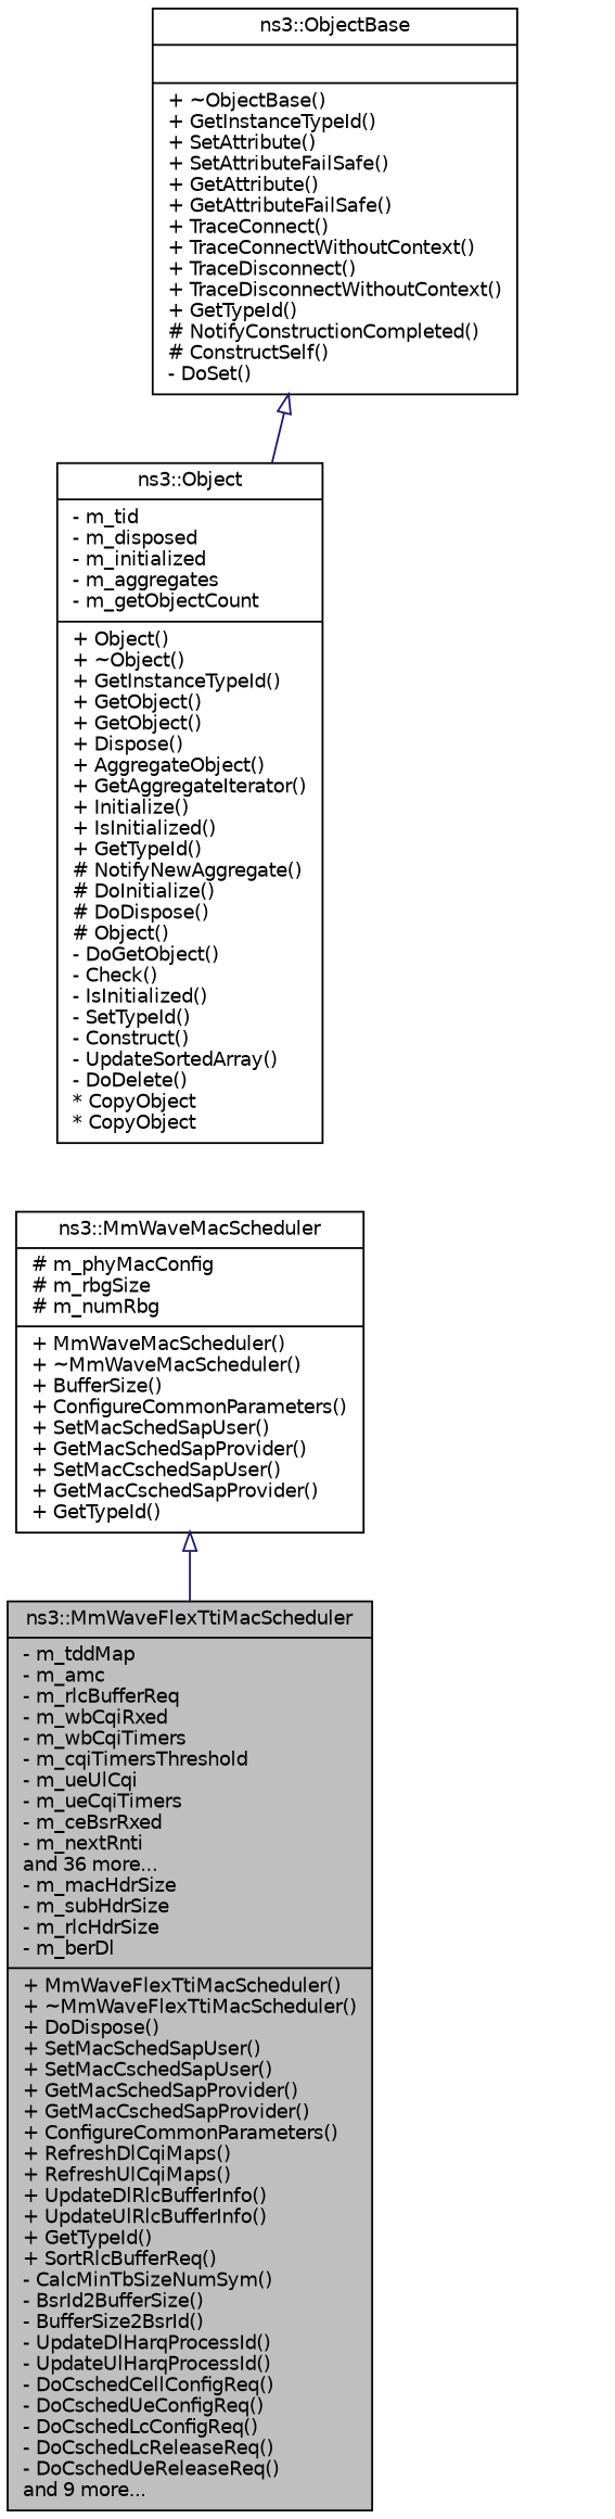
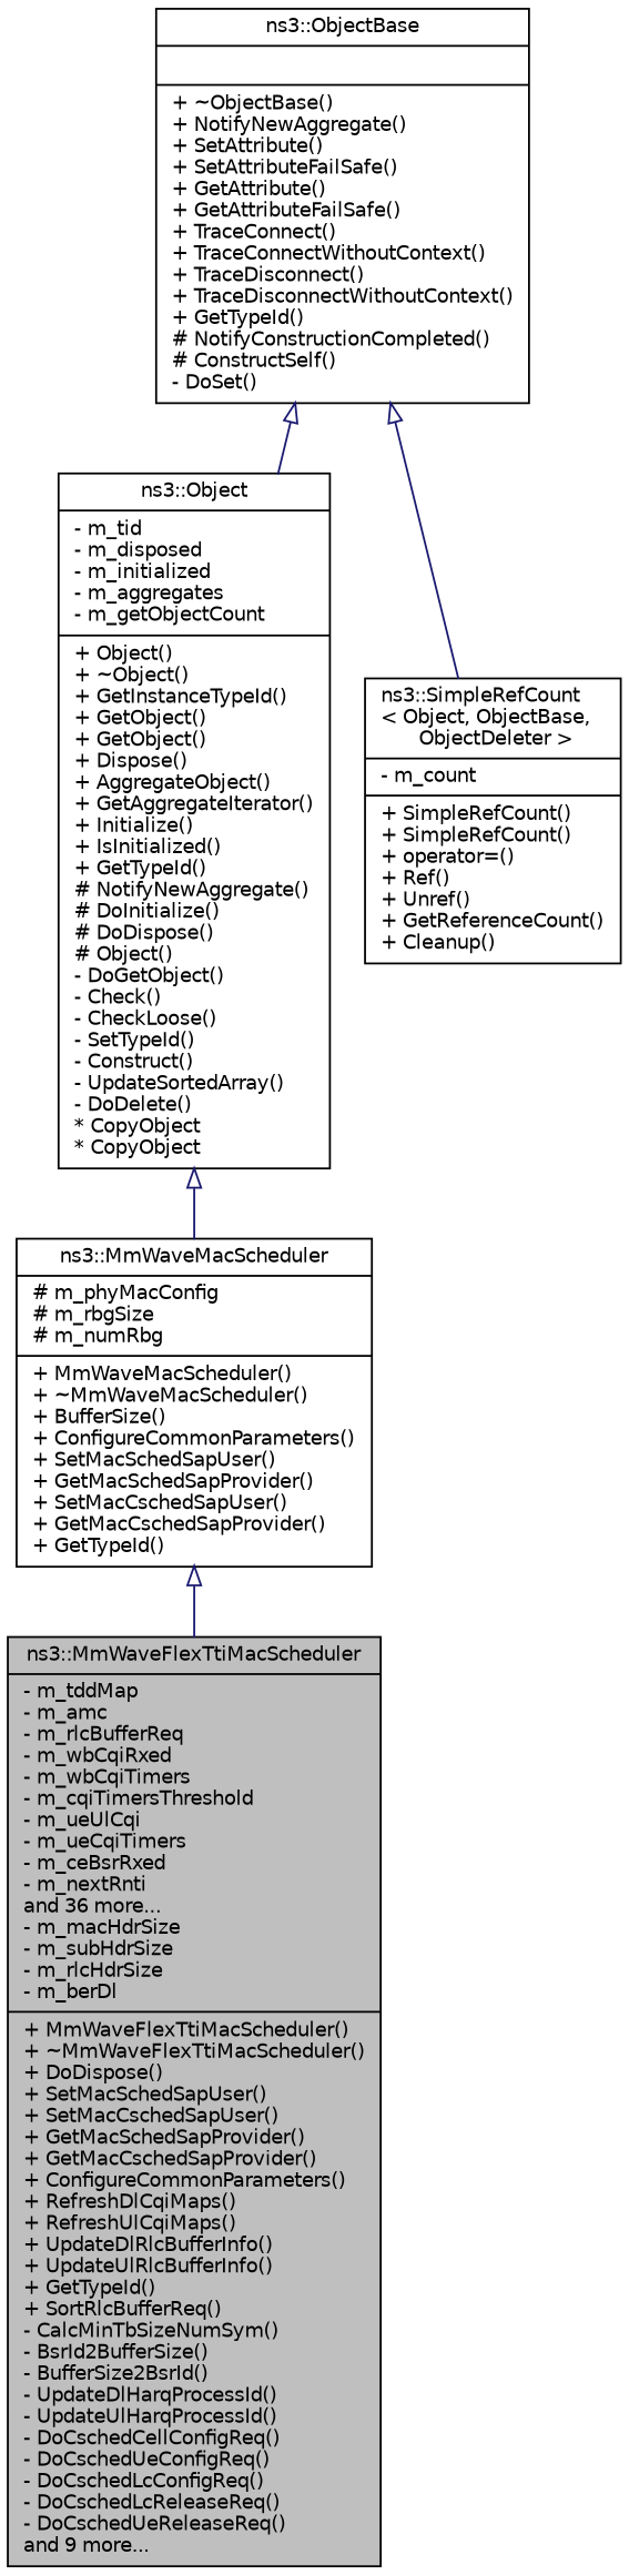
  digraph {
    node [color=black fillcolor=white fontname=Helvetica fontsize=10 shape=record style=filled]
    edge [arrowtail=onormal color=midnightblue dir=back fontname=Helvetica fontsize=10 labelfontname=Helvetica labelfontsize=10 style=solid]
    n1 [fillcolor=grey75 fontcolor=black height=0.2 label="{ns3::MmWaveFlexTtiMacScheduler\n|- m_tddMap\l- m_amc\l- m_rlcBufferReq\l- m_wbCqiRxed\l- m_wbCqiTimers\l- m_cqiTimersThreshold\l- m_ueUlCqi\l- m_ueCqiTimers\l- m_ceBsrRxed\l- m_nextRnti\land 36 more...\l- m_macHdrSize\l- m_subHdrSize\l- m_rlcHdrSize\l- m_berDl\l|+ MmWaveFlexTtiMacScheduler()\l+ ~MmWaveFlexTtiMacScheduler()\l+ DoDispose()\l+ SetMacSchedSapUser()\l+ SetMacCschedSapUser()\l+ GetMacSchedSapProvider()\l+ GetMacCschedSapProvider()\l+ ConfigureCommonParameters()\l+ RefreshDlCqiMaps()\l+ RefreshUlCqiMaps()\l+ UpdateDlRlcBufferInfo()\l+ UpdateUlRlcBufferInfo()\l+ GetTypeId()\l+ SortRlcBufferReq()\l- CalcMinTbSizeNumSym()\l- BsrId2BufferSize()\l- BufferSize2BsrId()\l- UpdateDlHarqProcessId()\l- UpdateUlHarqProcessId()\l- DoCschedCellConfigReq()\l- DoCschedUeConfigReq()\l- DoCschedLcConfigReq()\l- DoCschedLcReleaseReq()\l- DoCschedUeReleaseReq()\land 9 more...\l}" width=0.4]
    n2 [height=0.2 label="{ns3::MmWaveMacScheduler\n|# m_phyMacConfig\l# m_rbgSize\l# m_numRbg\l|+ MmWaveMacScheduler()\l+ ~MmWaveMacScheduler()\l+ BufferSize()\l+ ConfigureCommonParameters()\l+ SetMacSchedSapUser()\l+ GetMacSchedSapProvider()\l+ SetMacCschedSapUser()\l+ GetMacCschedSapProvider()\l+ GetTypeId()\l}" width=0.4]
-   n3 [height=0.2 label="{ns3::Object\n|- m_tid\l- m_disposed\l- m_initialized\l- m_aggregates\l- m_getObjectCount\l|+ Object()\l+ ~Object()\l+ GetInstanceTypeId()\l+ GetObject()\l+ GetObject()\l+ Dispose()\l+ AggregateObject()\l+ GetAggregateIterator()\l+ Initialize()\l+ IsInitialized()\l+ GetTypeId()\l# NotifyNewAggregate()\l# DoInitialize()\l# DoDispose()\l# Object()\l- DoGetObject()\l- Check()\l- IsInitialized()\l- SetTypeId()\l- Construct()\l- UpdateSortedArray()\l- DoDelete()\l* CopyObject\l* CopyObject\l}" width=0.4]
-   n5 [height=0.2 label="{ns3::ObjectBase\n||+ ~ObjectBase()\l+ GetInstanceTypeId()\l+ SetAttribute()\l+ SetAttributeFailSafe()\l+ GetAttribute()\l+ GetAttributeFailSafe()\l+ TraceConnect()\l+ TraceConnectWithoutContext()\l+ TraceDisconnect()\l+ TraceDisconnectWithoutContext()\l+ GetTypeId()\l# NotifyConstructionCompleted()\l# ConstructSelf()\l- DoSet()\l}" width=0.4]
+   n3 [height=0.2 label="{ns3::Object\n|- m_tid\l- m_disposed\l- m_initialized\l- m_aggregates\l- m_getObjectCount\l|+ Object()\l+ ~Object()\l+ GetInstanceTypeId()\l+ GetObject()\l+ GetObject()\l+ Dispose()\l+ AggregateObject()\l+ GetAggregateIterator()\l+ Initialize()\l+ IsInitialized()\l+ GetTypeId()\l# NotifyNewAggregate()\l# DoInitialize()\l# DoDispose()\l# Object()\l- DoGetObject()\l- Check()\l- CheckLoose()\l- SetTypeId()\l- Construct()\l- UpdateSortedArray()\l- DoDelete()\l* CopyObject\l* CopyObject\l}" width=0.4]
+   n4 [height=0.2 label="{ns3::SimpleRefCount\l\< Object, ObjectBase,\l ObjectDeleter \>\n|- m_count\l|+ SimpleRefCount()\l+ SimpleRefCount()\l+ operator=()\l+ Ref()\l+ Unref()\l+ GetReferenceCount()\l+ Cleanup()\l}" width=0.4]
+   n5 [height=0.2 label="{ns3::ObjectBase\n||+ ~ObjectBase()\l+ NotifyNewAggregate()\l+ SetAttribute()\l+ SetAttributeFailSafe()\l+ GetAttribute()\l+ GetAttributeFailSafe()\l+ TraceConnect()\l+ TraceConnectWithoutContext()\l+ TraceDisconnect()\l+ TraceDisconnectWithoutContext()\l+ GetTypeId()\l# NotifyConstructionCompleted()\l# ConstructSelf()\l- DoSet()\l}" width=0.4]
    n2 -> n1
+   n3 -> n2
    n5 -> n3
+   n5 -> n4
  }
